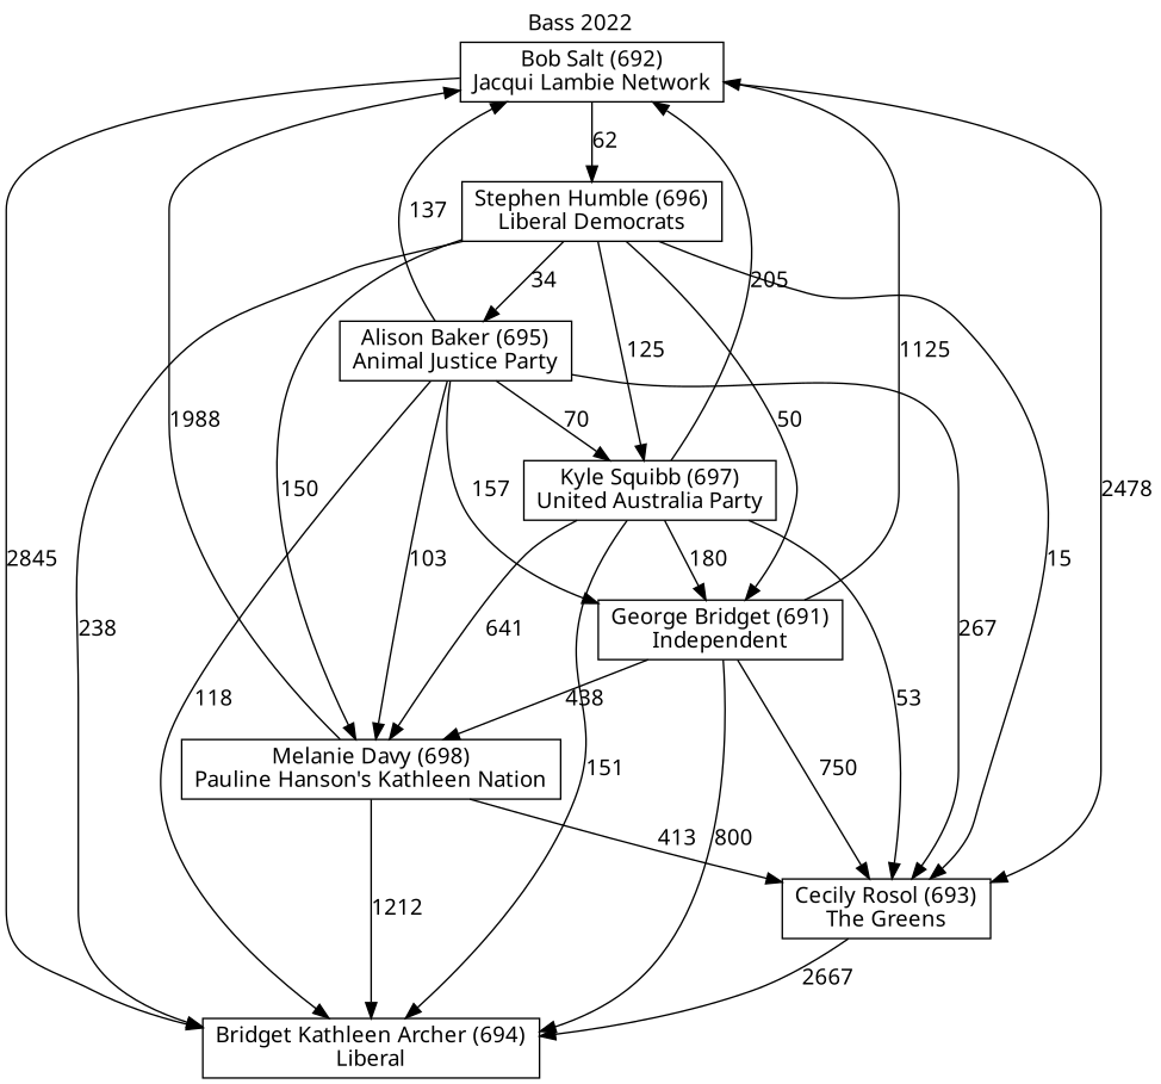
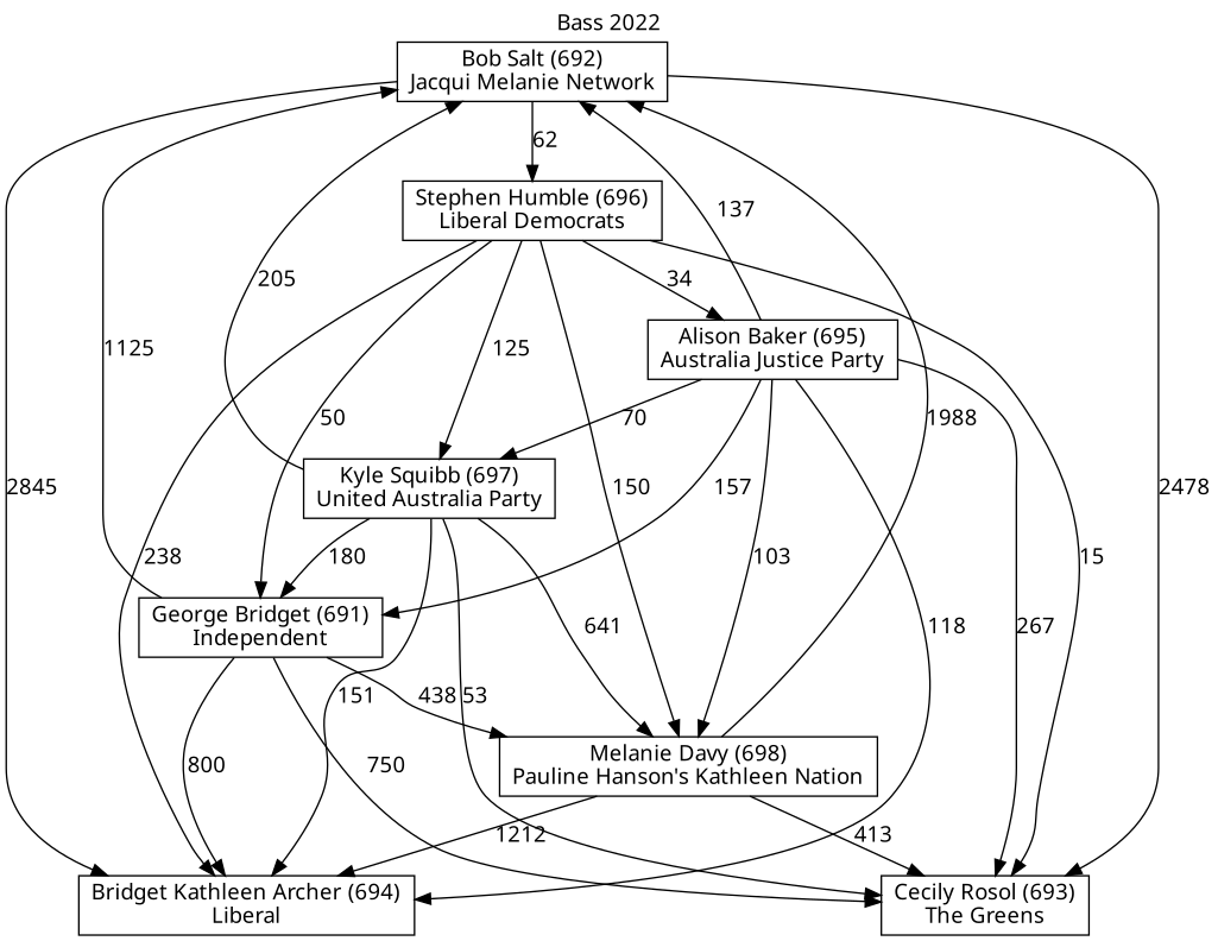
  digraph {
    fontname="Noto Sans"
    label="Bass 2022"
    labelloc=t
    mclimit=10
    node [fontname="Noto Sans" shape=box]
    edge [fontname="Noto Sans"]
    n1 [label="Bridget Kathleen Archer (694)\nLiberal"]
    n2 [label="Cecily Rosol (693)\nThe Greens"]
-   n3 [label="Bob Salt (692)\nJacqui Lambie Network"]
+   n3 [label="Bob Salt (692)\nJacqui Melanie Network"]
    n4 [label="Stephen Humble (696)\nLiberal Democrats"]
    n5 [label="Melanie Davy (698)\nPauline Hanson's Kathleen Nation"]
    n6 [label="George Bridget (691)\nIndependent"]
    n7 [label="Kyle Squibb (697)\nUnited Australia Party"]
-   n8 [label="Alison Baker (695)\nAnimal Justice Party"]
-   n2 -> n1 [label=2667]
+   n8 [label="Alison Baker (695)\nAustralia Justice Party"]
    n3 -> n1 [label=2845]
    n3 -> n2 [label=2478]
    n3 -> n4 [label=62]
    n4 -> n1 [label=238]
    n4 -> n2 [label=15]
    n4 -> n5 [label=150]
    n4 -> n6 [label=50]
    n4 -> n7 [label=125]
    n4 -> n8 [label=34]
    n5 -> n1 [label=1212]
    n5 -> n2 [label=413]
    n5 -> n3 [label=1988]
    n6 -> n1 [label=800]
    n6 -> n2 [label=750]
    n6 -> n3 [label=1125]
    n6 -> n5 [label=438]
    n7 -> n1 [label=151]
    n7 -> n2 [label=53]
    n7 -> n3 [label=205]
    n7 -> n5 [label=641]
    n7 -> n6 [label=180]
    n8 -> n1 [label=118]
    n8 -> n2 [label=267]
    n8 -> n3 [label=137]
    n8 -> n5 [label=103]
    n8 -> n6 [label=157]
    n8 -> n7 [label=70]
  }
